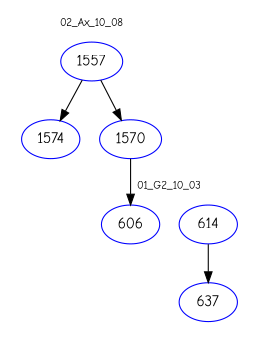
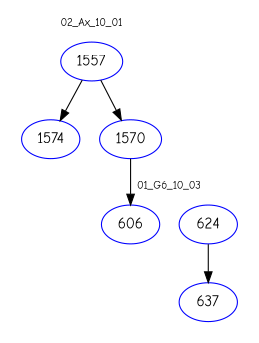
  digraph {
    fontname="Comic Neue"
    node [color=blue fontname="Comic Neue"]
    edge [color=black fontname="Comic Neue"]
    n1 [label=1557]
    n2 [label=1574]
    n3 [label=1570]
-   n4 [label=614]
+   n4 [label=624]
    n5 [label=606]
    n6 [label=637]
    subgraph cluster_1 {
      color=white
      fontsize=10
-     label="02_Ax_10_08"
+     label="02_Ax_10_01"
      n1
      n2
      n3
    }
    subgraph cluster_2 {
      color=white
      fontsize=10
-     label="01_G2_10_03"
+     label="01_G6_10_03"
      n4
      n5
      n6
    }
    n1 -> n2
    n1 -> n3
    n3 -> n5
    n4 -> n6
  }
